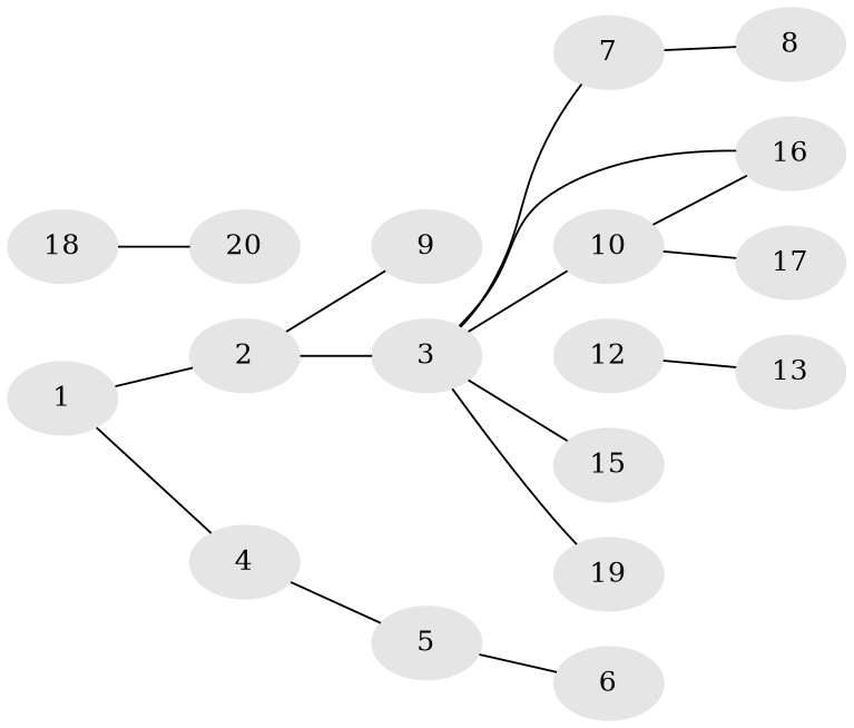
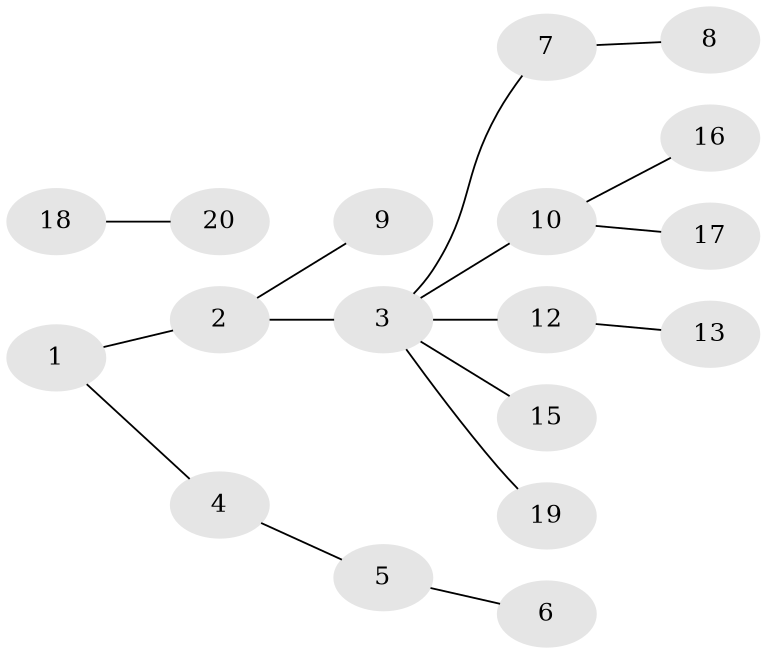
  graph {
    rankdir=LR
    node [color=gray90 style=filled]
    1
    2
    4
    3
    9
    5
    7
    10
    12
    15
    19
    8
    16
    17
    13
    6
    18
    20
    1 -- 2
    1 -- 4
    2 -- 3
    2 -- 9
    4 -- 5
    3 -- 7
    3 -- 10
-   3 -- 16
+   3 -- 12
    3 -- 15
    3 -- 19
    5 -- 6
    7 -- 8
    10 -- 16
    10 -- 17
    12 -- 13
    18 -- 20
  }
